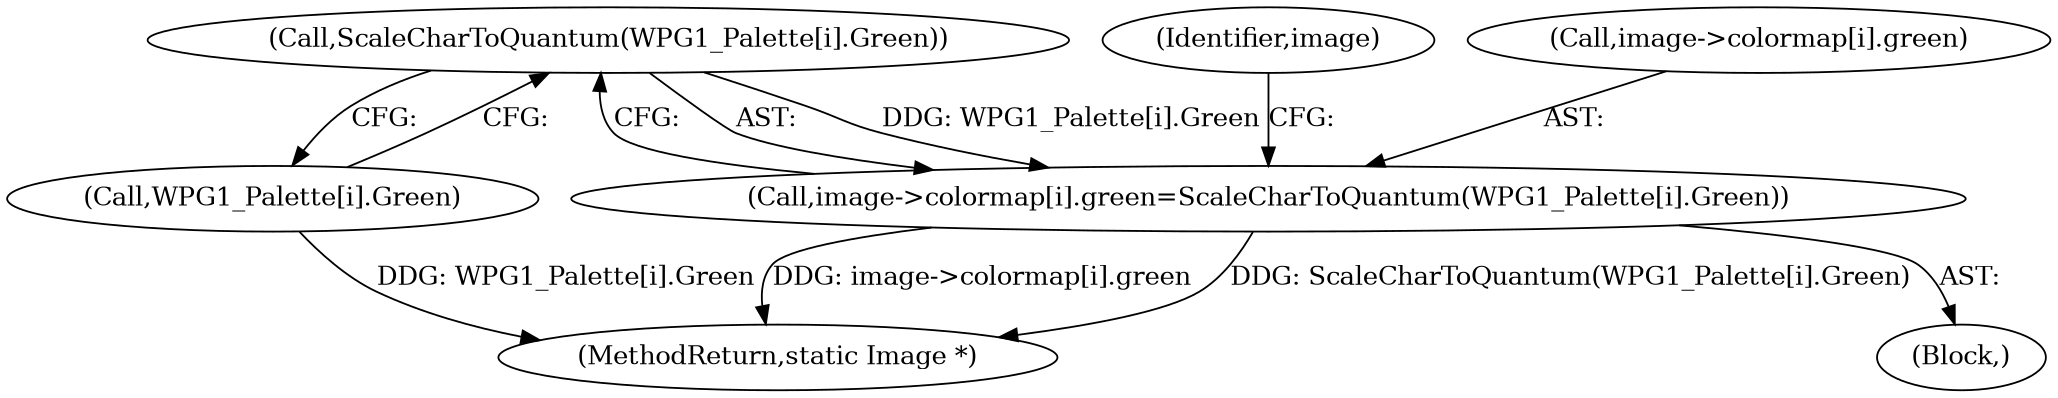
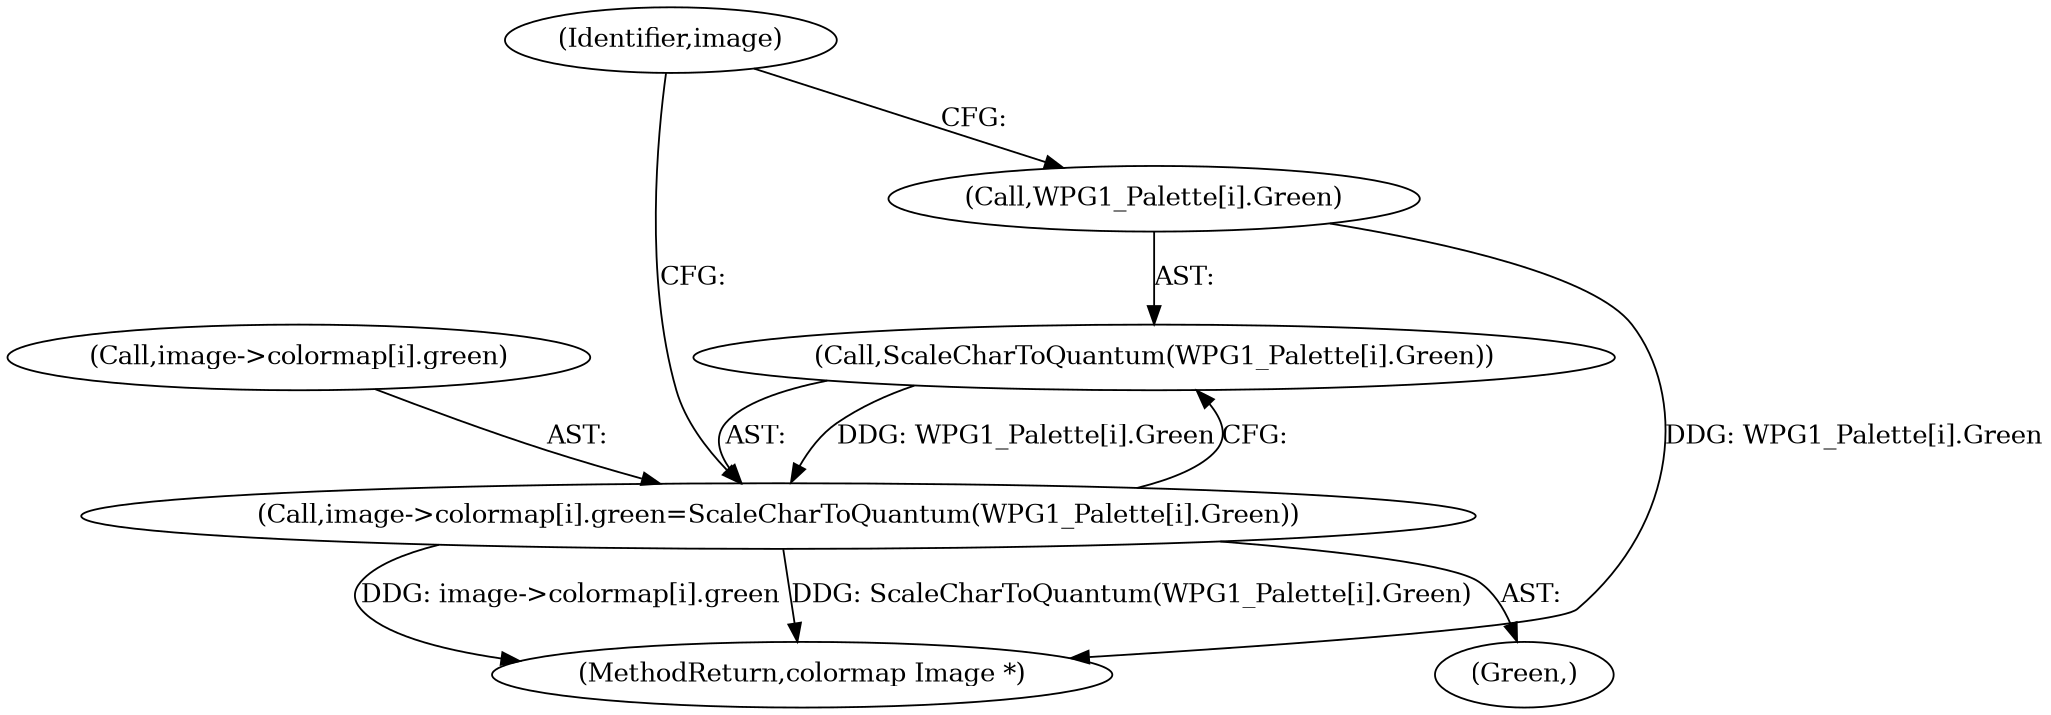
  digraph {
    n1 [label="(Call,ScaleCharToQuantum(WPG1_Palette[i].Green))"]
    n2 [label="(Call,image->colormap[i].green=ScaleCharToQuantum(WPG1_Palette[i].Green))"]
    n3 [label="(Call,WPG1_Palette[i].Green)"]
-   n4 [label="(MethodReturn,static Image *)"]
-   n5 [label="(Block,)"]
+   n4 [label="(MethodReturn,colormap Image *)"]
+   n5 [label="(Green,)"]
    n6 [label="(Identifier,image)"]
    n7 [label="(Call,image->colormap[i].green)"]
    n1 -> n2 [label="AST: "]
    n1 -> n2 [label="DDG: WPG1_Palette[i].Green"]
-   n1 -> n3 [label="CFG: "]
+   n6 -> n3 [label="CFG: "]
    n2 -> n1 [label="CFG: "]
    n2 -> n4 [label="DDG: ScaleCharToQuantum(WPG1_Palette[i].Green)"]
    n2 -> n4 [label="DDG: image->colormap[i].green"]
    n2 -> n5 [label="AST: "]
-   n3 -> n1 [label="CFG: "]
+   n3 -> n1 [label="AST: "]
    n3 -> n4 [label="DDG: WPG1_Palette[i].Green"]
    n6 -> n2 [label="CFG: "]
    n7 -> n2 [label="AST: "]
  }
